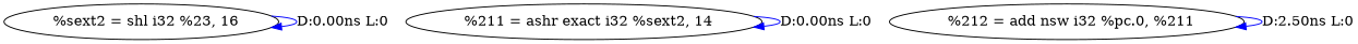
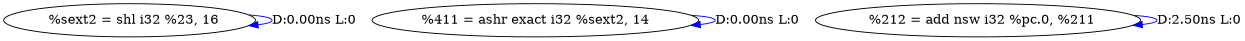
  digraph {
    edge [color=blue]
    n1 [label="  %sext2 = shl i32 %23, 16"]
-   n2 [label="  %211 = ashr exact i32 %sext2, 14"]
+   n2 [label="%411 = ashr exact i32 %sext2, 14"]
    n3 [label="  %212 = add nsw i32 %pc.0, %211"]
    n1 -> n1 [label="D:0.00ns L:0"]
    n2 -> n2 [label="D:0.00ns L:0"]
    n3 -> n3 [label="D:2.50ns L:0"]
  }
